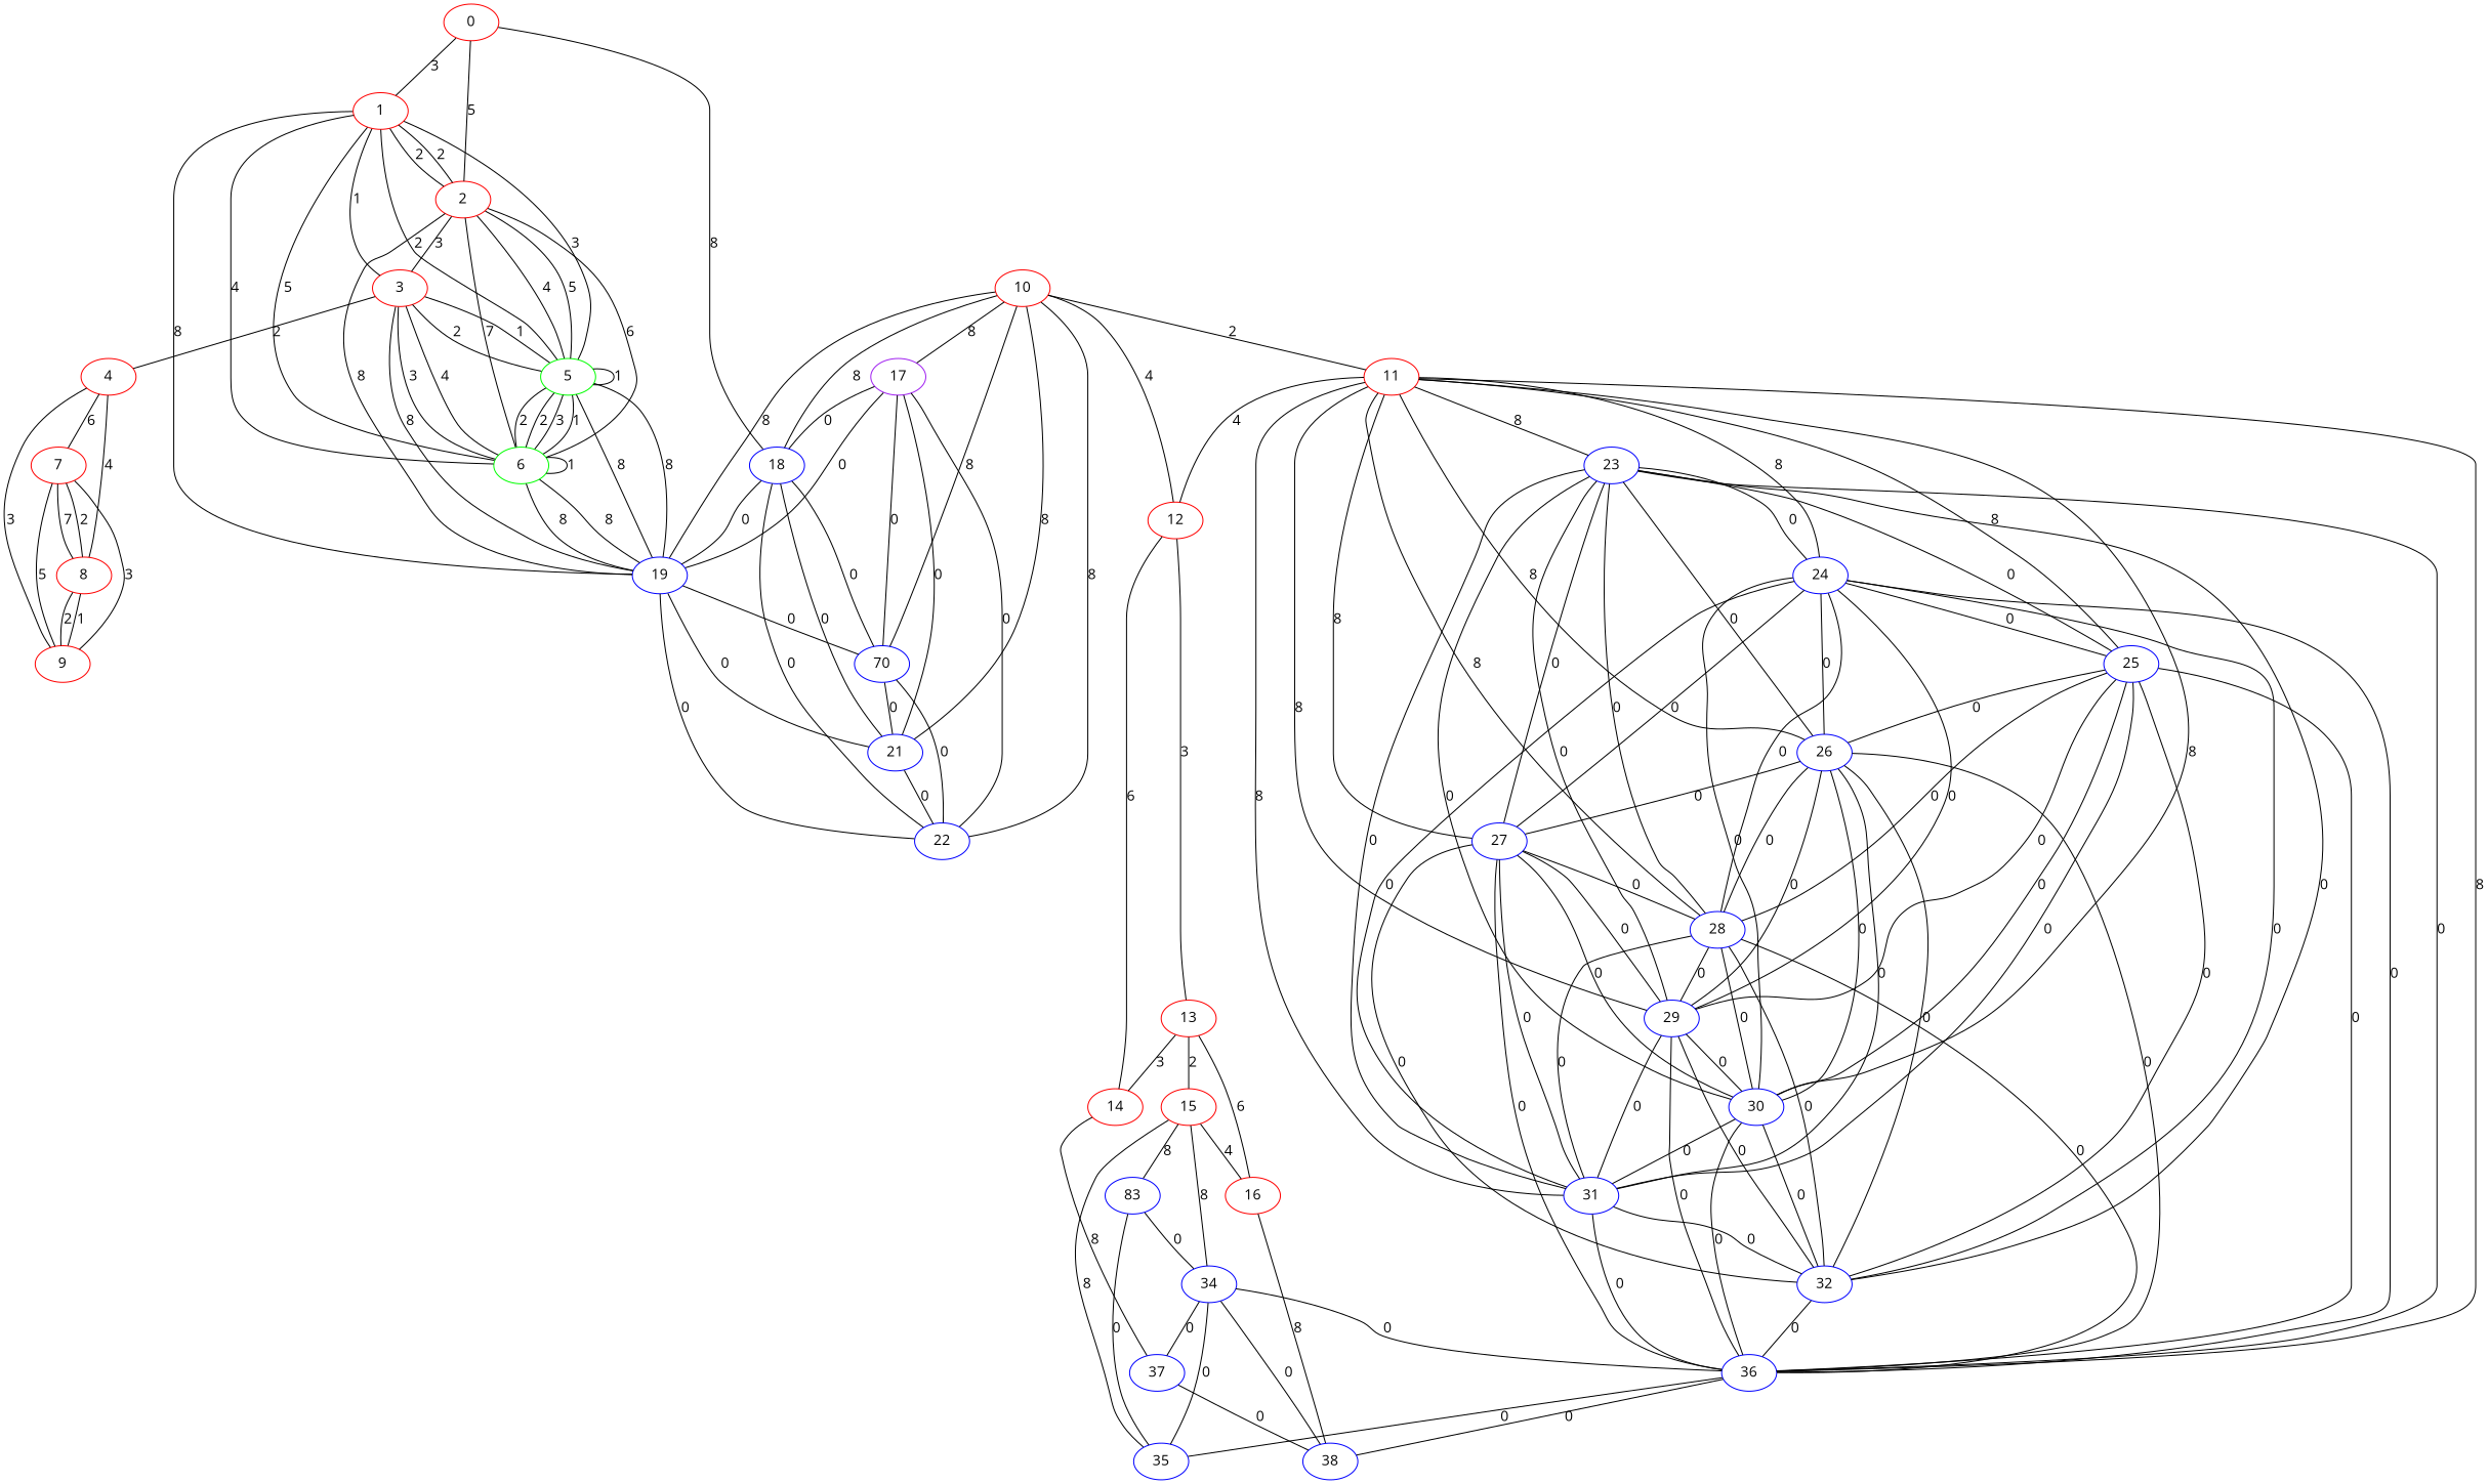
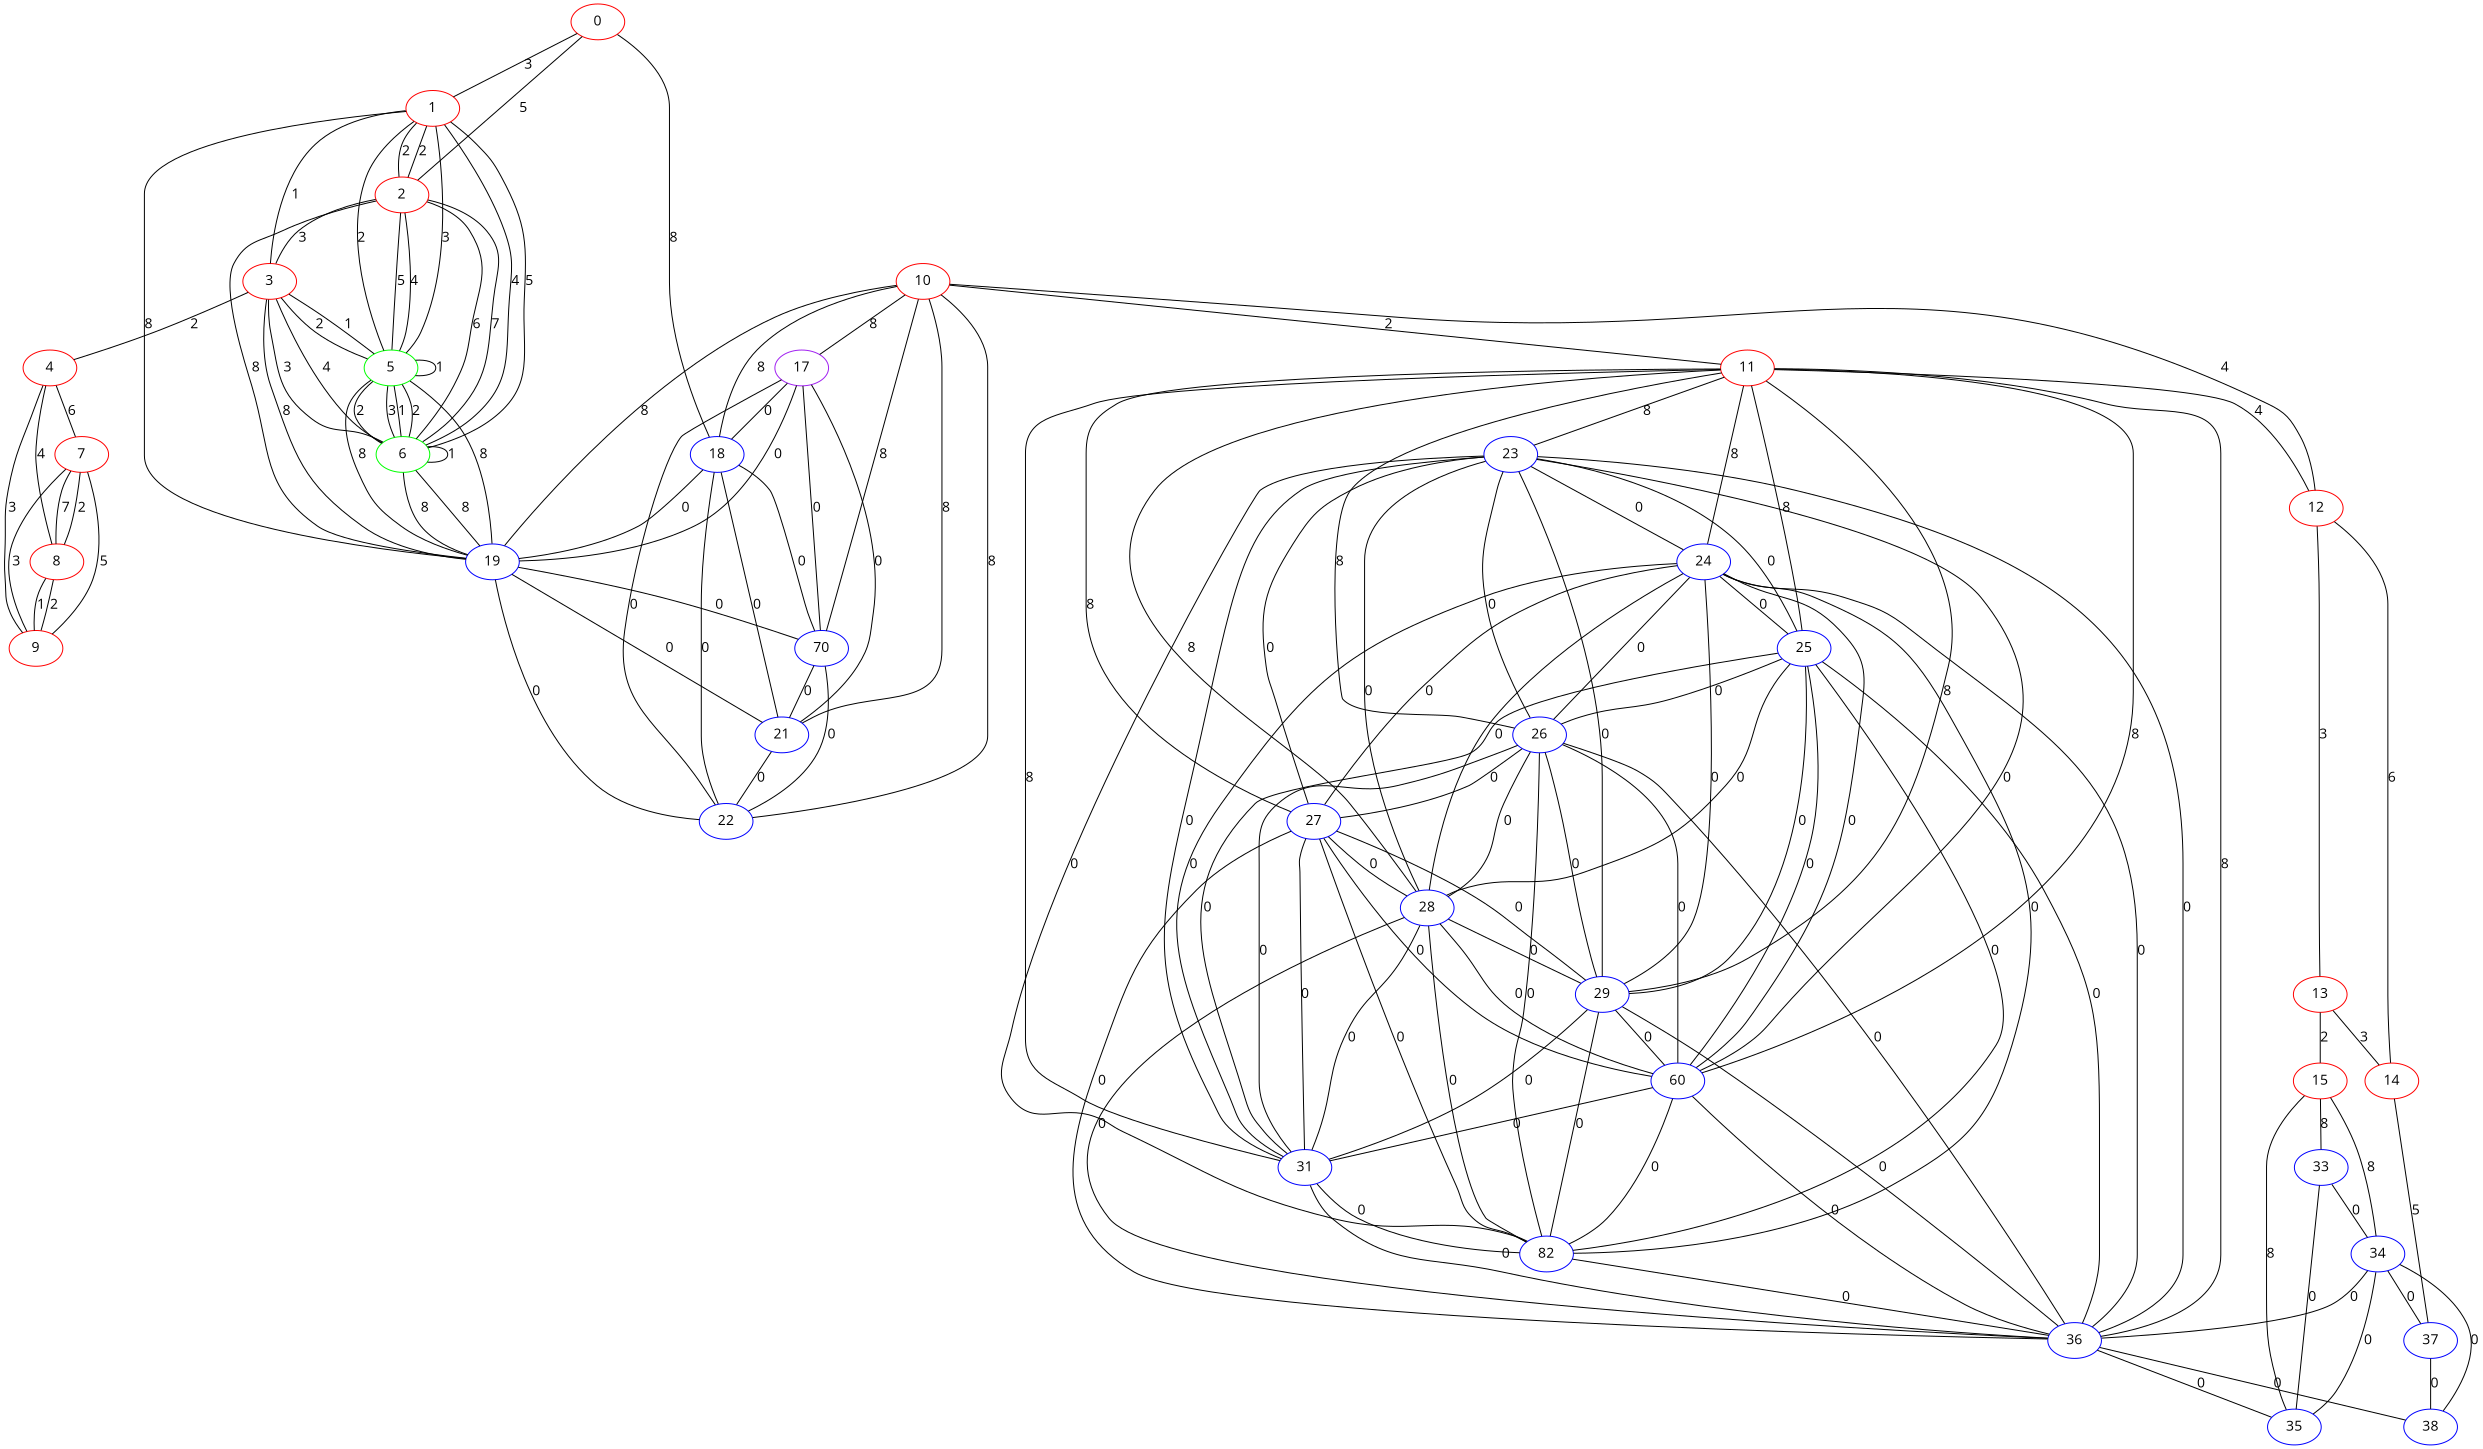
  graph {
    fontname="Open Sans"
    node [color=blue fontname="Open Sans" weight=3]
    edge [fontname="Open Sans"]
    0 [color=red weight=1]
    1 [color=red weight=1]
    2 [color=red weight=1]
    18
    3 [color=red weight=1]
    5 [color=green weight=2]
    6 [color=green weight=2]
    19
    n9 [label=70]
    21
    22
    4 [color=red weight=1]
    7 [color=red weight=1]
    8 [color=red weight=1]
    9 [color=red weight=1]
    10 [color=red weight=1]
    11 [color=red weight=1]
    12 [color=red weight=1]
    17 [color=purple weight=4]
    23
    24
    25
    26
    27
    28
    29
-   30
+   30 [label=60]
    31
    36
    13 [color=red weight=1]
    14 [color=red weight=1]
-   32
+   32 [label=82]
    35
    38
    15 [color=red weight=1]
-   16 [color=red weight=1]
    37
-   33 [label=83]
+   33
    34
    0 -- 1 [label=3]
    0 -- 2 [label=5]
    0 -- 18 [label=8]
    1 -- 2 [label=2]
    1 -- 2 [label=2]
    1 -- 3 [label=1]
    1 -- 5 [label=2]
    1 -- 5 [label=3]
    1 -- 6 [label=4]
    1 -- 6 [label=5]
    1 -- 19 [label=8]
    2 -- 3 [label=3]
    2 -- 5 [label=4]
    2 -- 5 [label=5]
    2 -- 6 [label=6]
    2 -- 6 [label=7]
    2 -- 19 [label=8]
    18 -- 19 [label=0]
    18 -- n9 [label=0]
    18 -- 21 [label=0]
    18 -- 22 [label=0]
    3 -- 5 [label=1]
    3 -- 5 [label=2]
    3 -- 6 [label=3]
    3 -- 6 [label=4]
    3 -- 19 [label=8]
    3 -- 4 [label=2]
    5 -- 5 [label=1]
    5 -- 6 [label=2]
    5 -- 6 [label=3]
    5 -- 6 [label=1]
    5 -- 6 [label=2]
    5 -- 19 [label=8]
    5 -- 19 [label=8]
    6 -- 6 [label=1]
    6 -- 19 [label=8]
    6 -- 19 [label=8]
    19 -- n9 [label=0]
    19 -- 21 [label=0]
    19 -- 22 [label=0]
    n9 -- 21 [label=0]
    n9 -- 22 [label=0]
    21 -- 22 [label=0]
    4 -- 7 [label=6]
    4 -- 8 [label=4]
    4 -- 9 [label=3]
    7 -- 8 [label=7]
    7 -- 8 [label=2]
    7 -- 9 [label=5]
    7 -- 9 [label=3]
    8 -- 9 [label=2]
    8 -- 9 [label=1]
    10 -- 18 [label=8]
    10 -- 19 [label=8]
    10 -- n9 [label=8]
    10 -- 21 [label=8]
    10 -- 22 [label=8]
    10 -- 11 [label=2]
    10 -- 12 [label=4]
    10 -- 17 [label=8]
    11 -- 12 [label=4]
    11 -- 23 [label=8]
    11 -- 24 [label=8]
    11 -- 25 [label=8]
    11 -- 26 [label=8]
    11 -- 27 [label=8]
    11 -- 28 [label=8]
    11 -- 29 [label=8]
    11 -- 30 [label=8]
    11 -- 31 [label=8]
    11 -- 36 [label=8]
    12 -- 13 [label=3]
    12 -- 14 [label=6]
    17 -- 18 [label=0]
    17 -- 19 [label=0]
    17 -- n9 [label=0]
    17 -- 21 [label=0]
    17 -- 22 [label=0]
    23 -- 24 [label=0]
    23 -- 25 [label=0]
    23 -- 26 [label=0]
    23 -- 27 [label=0]
    23 -- 28 [label=0]
    23 -- 29 [label=0]
    23 -- 30 [label=0]
    23 -- 31 [label=0]
    23 -- 36 [label=0]
    23 -- 32 [label=0]
    24 -- 25 [label=0]
    24 -- 26 [label=0]
    24 -- 27 [label=0]
    24 -- 28 [label=0]
    24 -- 29 [label=0]
    24 -- 30 [label=0]
    24 -- 31 [label=0]
    24 -- 36 [label=0]
    24 -- 32 [label=0]
    25 -- 26 [label=0]
    25 -- 28 [label=0]
    25 -- 29 [label=0]
    25 -- 30 [label=0]
    25 -- 31 [label=0]
    25 -- 36 [label=0]
    25 -- 32 [label=0]
    26 -- 27 [label=0]
    26 -- 28 [label=0]
    26 -- 29 [label=0]
    26 -- 30 [label=0]
    26 -- 31 [label=0]
    26 -- 36 [label=0]
    26 -- 32 [label=0]
    27 -- 28 [label=0]
    27 -- 29 [label=0]
    27 -- 30 [label=0]
    27 -- 31 [label=0]
    27 -- 36 [label=0]
    27 -- 32 [label=0]
    28 -- 29 [label=0]
    28 -- 30 [label=0]
    28 -- 31 [label=0]
    28 -- 36 [label=0]
    28 -- 32 [label=0]
    29 -- 30 [label=0]
    29 -- 31 [label=0]
    29 -- 36 [label=0]
    29 -- 32 [label=0]
    30 -- 31 [label=0]
    30 -- 36 [label=0]
    30 -- 32 [label=0]
    31 -- 36 [label=0]
    31 -- 32 [label=0]
    36 -- 35 [label=0]
    36 -- 38 [label=0]
    13 -- 14 [label=3]
    13 -- 15 [label=2]
-   13 -- 16 [label=6]
-   14 -- 37 [label=8]
+   14 -- 37 [label=5]
    32 -- 36 [label=0]
    15 -- 35 [label=8]
-   15 -- 16 [label=4]
    15 -- 33 [label=8]
    15 -- 34 [label=8]
-   16 -- 38 [label=8]
    37 -- 38 [label=0]
    33 -- 35 [label=0]
    33 -- 34 [label=0]
    34 -- 36 [label=0]
    34 -- 35 [label=0]
    34 -- 38 [label=0]
    34 -- 37 [label=0]
  }
